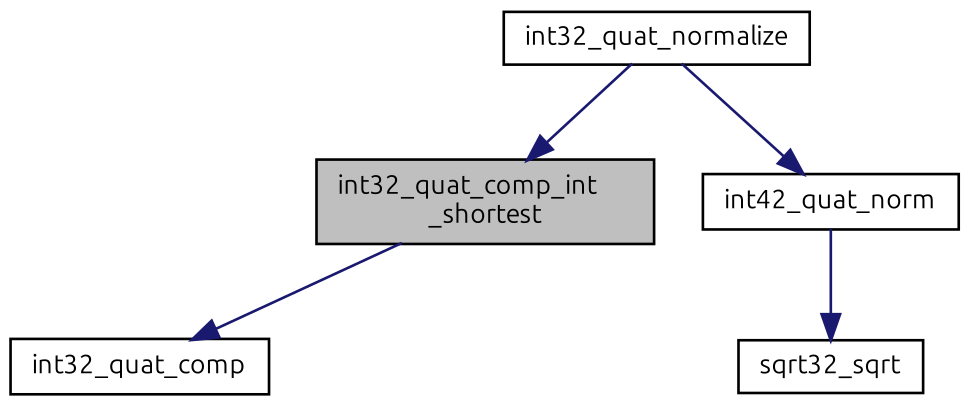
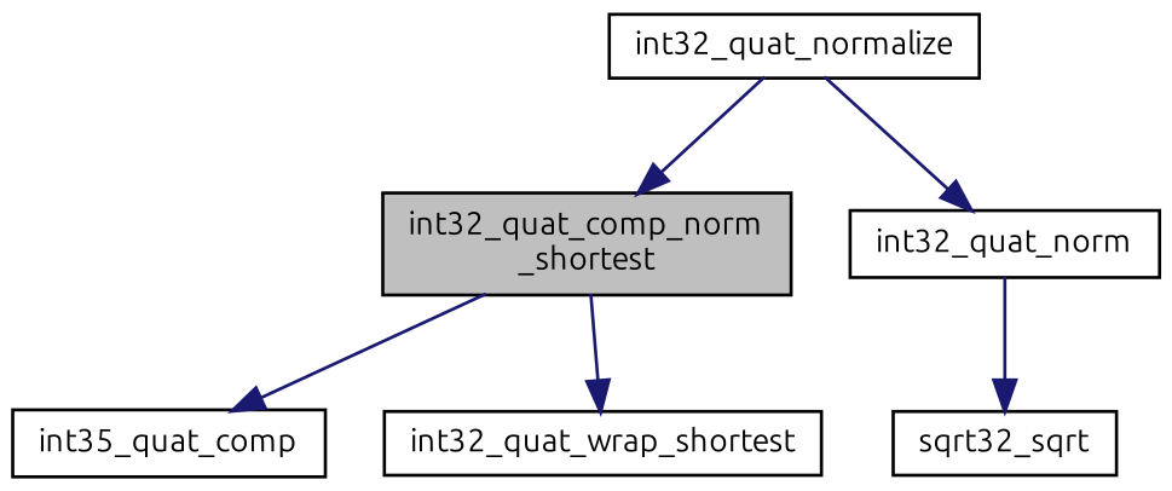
  digraph {
    fontname=Ubuntu
    rankdir=TB
    node [color=black fillcolor=white fontname=Ubuntu fontsize=10 shape=record style=filled]
    edge [color=midnightblue fontname=Ubuntu fontsize=10 labelfontname=FreeSans labelfontsize=10 style=solid]
-   n1 [fillcolor=grey75 fontcolor=black height=0.2 label="int32_quat_comp_int\l_shortest" width=0.4]
-   n2 [height=0.2 label=int32_quat_comp width=0.4]
+   n1 [fillcolor=grey75 fontcolor=black height=0.2 label="int32_quat_comp_norm\l_shortest" width=0.4]
+   n2 [height=0.2 label=int35_quat_comp width=0.4]
+   n3 [height=0.2 label=int32_quat_wrap_shortest width=0.4]
    n4 [height=0.2 label=int32_quat_normalize width=0.4]
-   n5 [height=0.2 label=int42_quat_norm width=0.4]
+   n5 [height=0.2 label=int32_quat_norm width=0.4]
    n6 [height=0.2 label=sqrt32_sqrt width=0.4]
    n1 -> n2
+   n1 -> n3
    n4 -> n1
    n4 -> n5
    n5 -> n6
  }
